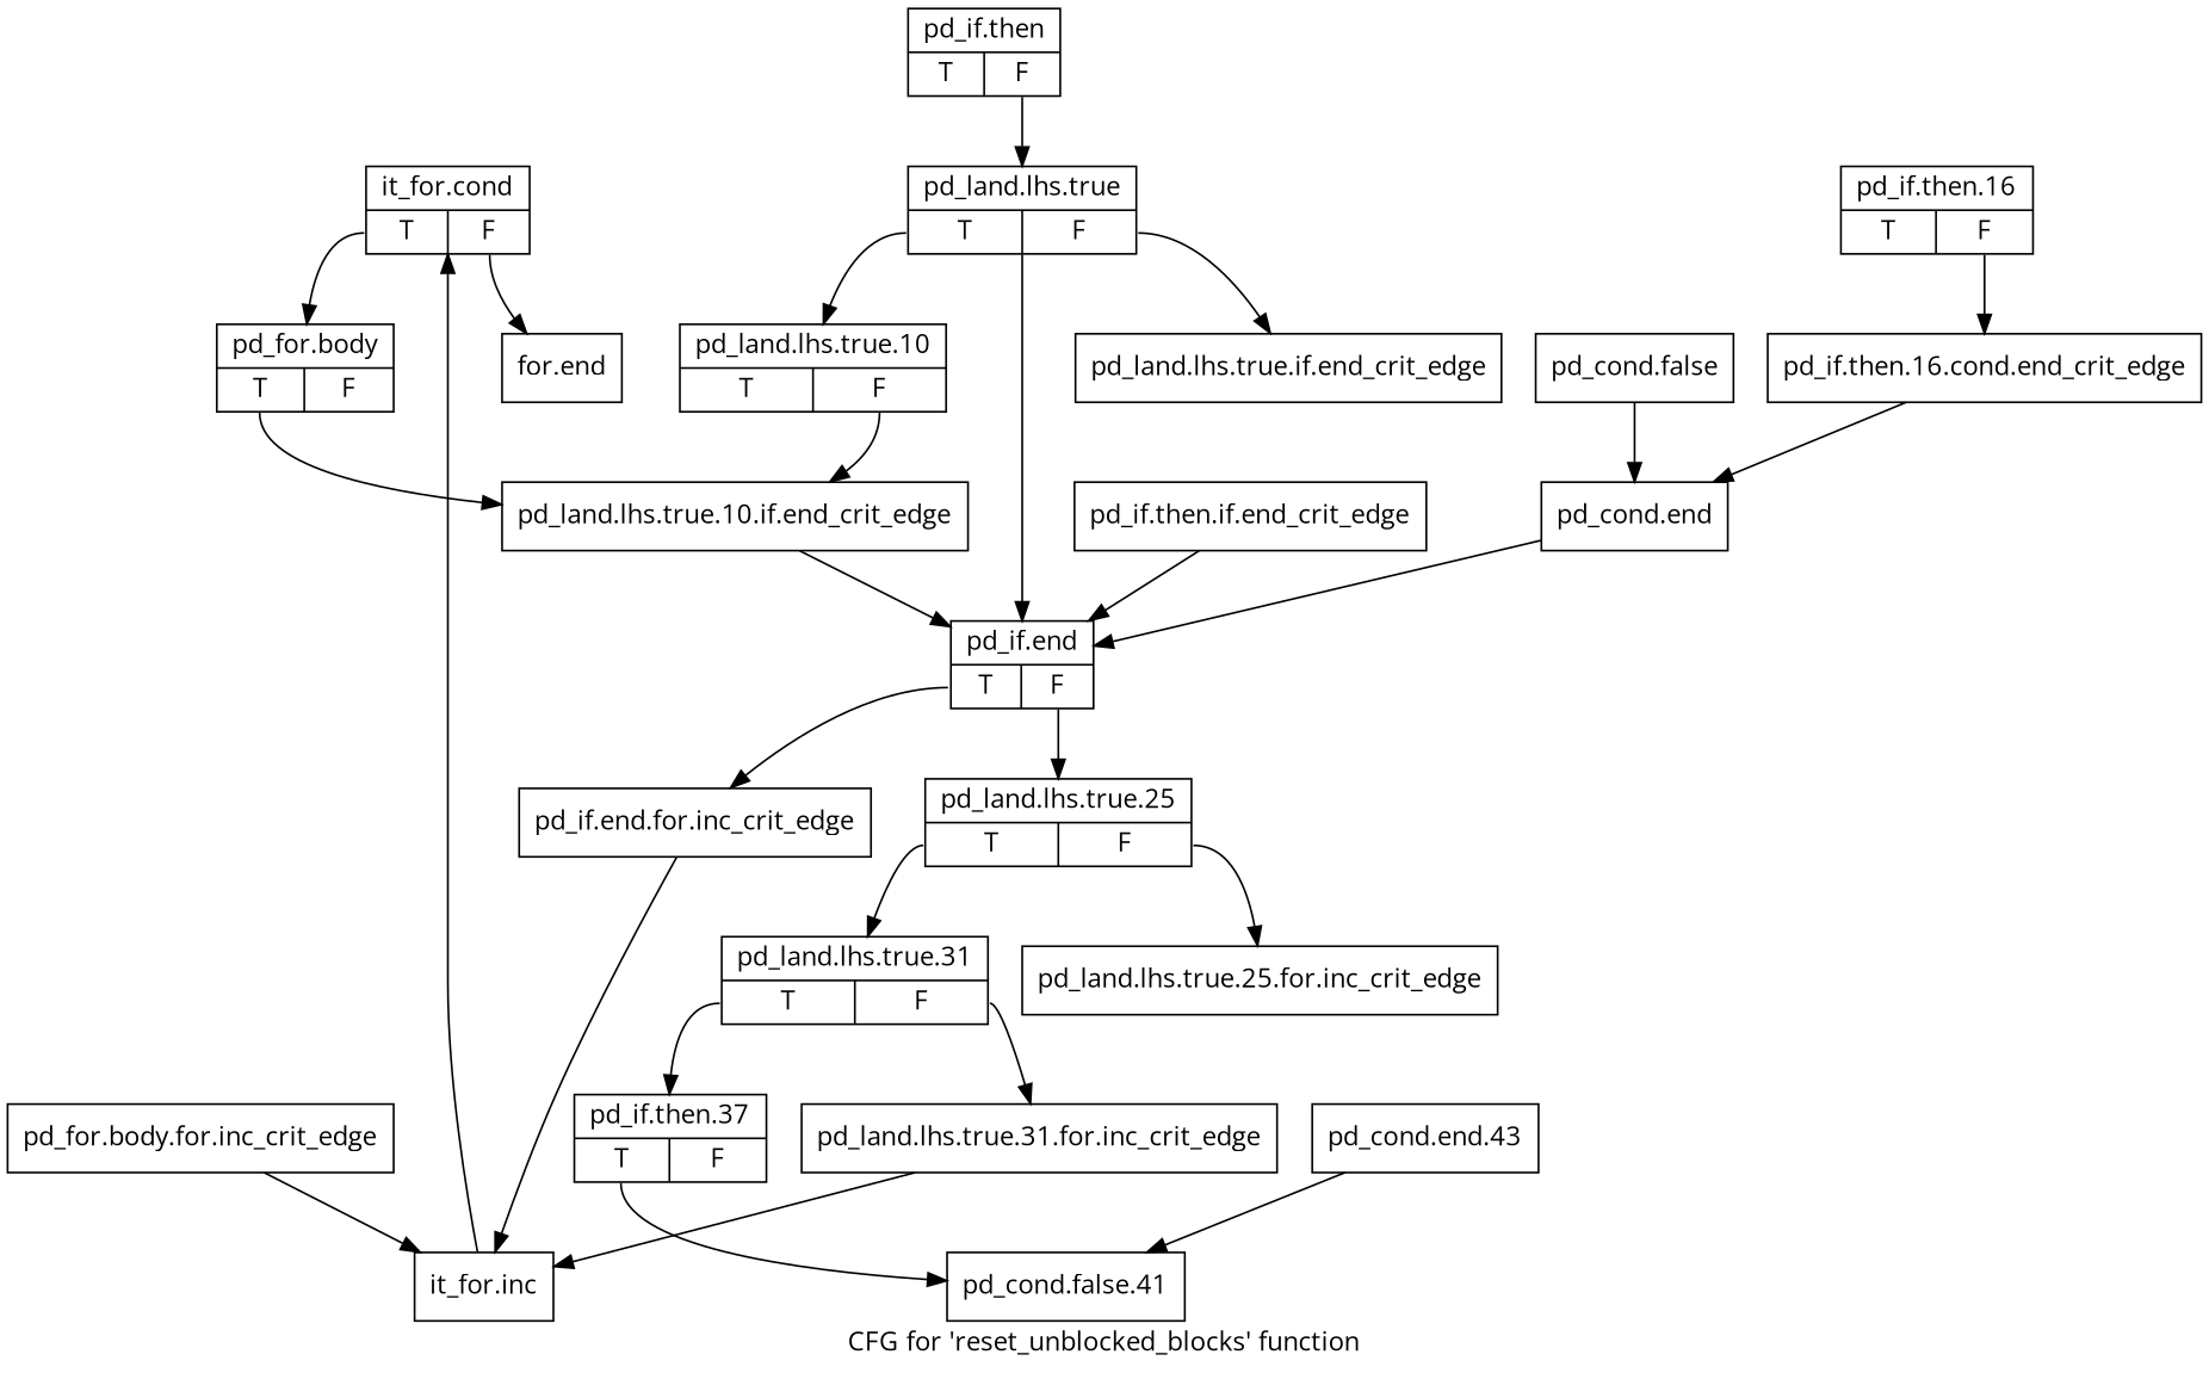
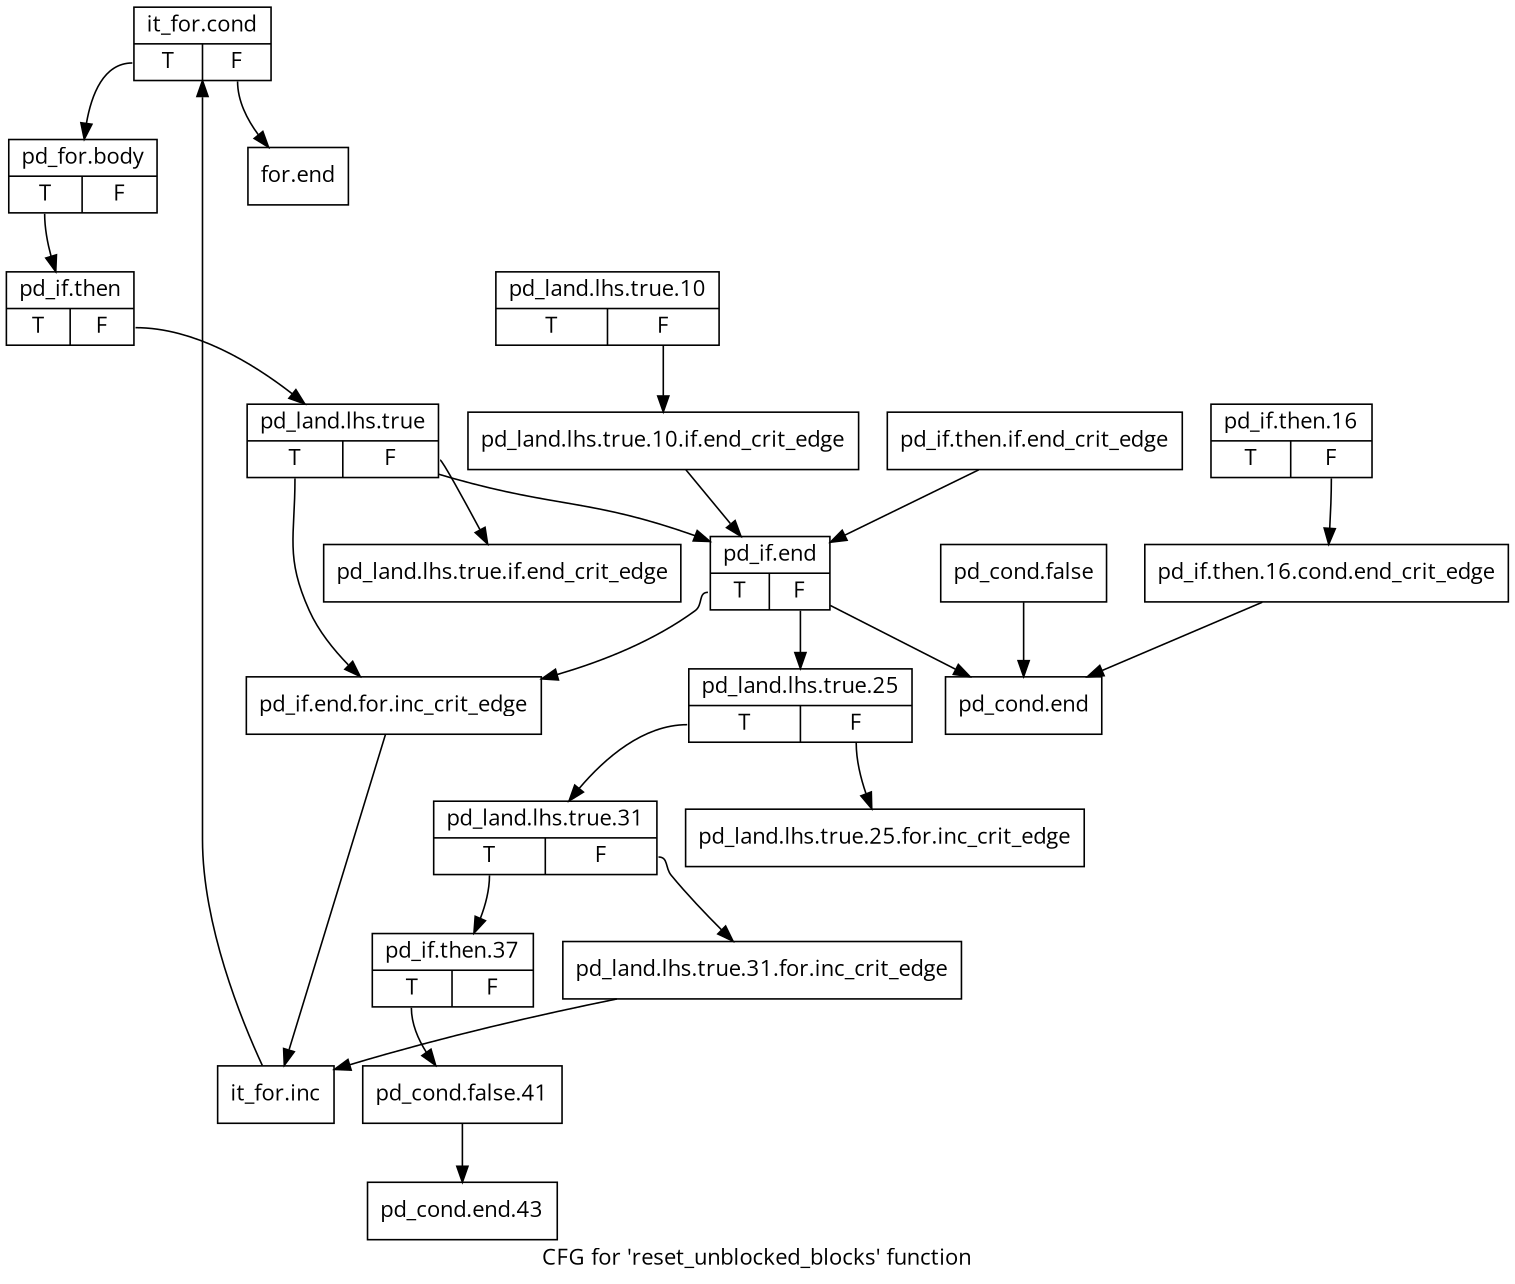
  digraph {
    fontname="Open Sans"
    label="CFG for 'reset_unblocked_blocks' function"
    node [fontname="Open Sans" shape=record]
    edge [fontname="Open Sans"]
    n1 [label="{it_for.cond|{<s0>T|<s1>F}}"]
    n2 [label="{pd_for.body|{<s0>T|<s1>F}}"]
    n3 [label="{for.end}"]
    n4 [label="{pd_if.then|{<s0>T|<s1>F}}"]
    n5 [label="{pd_land.lhs.true|{<s0>T|<s1>F}}"]
-   n6 [label="{pd_for.body.for.inc_crit_edge}"]
    n7 [label="{it_for.inc}"]
    n8 [label="{pd_if.then.if.end_crit_edge}"]
    n9 [label="{pd_if.end|{<s0>T|<s1>F}}"]
    n10 [label="{pd_land.lhs.true.10|{<s0>T|<s1>F}}"]
    n11 [label="{pd_land.lhs.true.if.end_crit_edge}"]
    n12 [label="{pd_if.end.for.inc_crit_edge}"]
    n13 [label="{pd_land.lhs.true.25|{<s0>T|<s1>F}}"]
    n14 [label="{pd_land.lhs.true.10.if.end_crit_edge}"]
    n15 [label="{pd_land.lhs.true.31|{<s0>T|<s1>F}}"]
    n16 [label="{pd_land.lhs.true.25.for.inc_crit_edge}"]
    n17 [label="{pd_if.then.16|{<s0>T|<s1>F}}"]
    n18 [label="{pd_if.then.16.cond.end_crit_edge}"]
    n19 [label="{pd_cond.false}"]
    n20 [label="{pd_cond.end}"]
    n21 [label="{pd_if.then.37|{<s0>T|<s1>F}}"]
    n22 [label="{pd_land.lhs.true.31.for.inc_crit_edge}"]
    n23 [label="{pd_cond.false.41}"]
    n24 [label="{pd_cond.end.43}"]
    n1 -> n2 [tailport=s0]
    n1 -> n3 [tailport=s1]
-   n2 -> n14 [tailport=s0]
+   n2 -> n4 [tailport=s0]
    n4 -> n5 [tailport=s1]
    n5 -> n9
-   n5 -> n10 [tailport=s0]
+   n5 -> n12 [tailport=s0]
    n5 -> n11 [tailport=s1]
-   n6 -> n7
    n7 -> n1
    n8 -> n9
    n9 -> n12 [tailport=s0]
    n9 -> n13 [tailport=s1]
    n10 -> n14 [tailport=s1]
    n12 -> n7
    n13 -> n15 [tailport=s0]
    n13 -> n16 [tailport=s1]
    n14 -> n9
    n15 -> n21 [tailport=s0]
    n15 -> n22 [tailport=s1]
    n17 -> n18 [tailport=s1]
    n18 -> n20
    n19 -> n20
-   n20 -> n9
+   n9 -> n20
    n21 -> n23 [tailport=s0]
    n22 -> n7
-   n24 -> n23
+   n23 -> n24
  }
